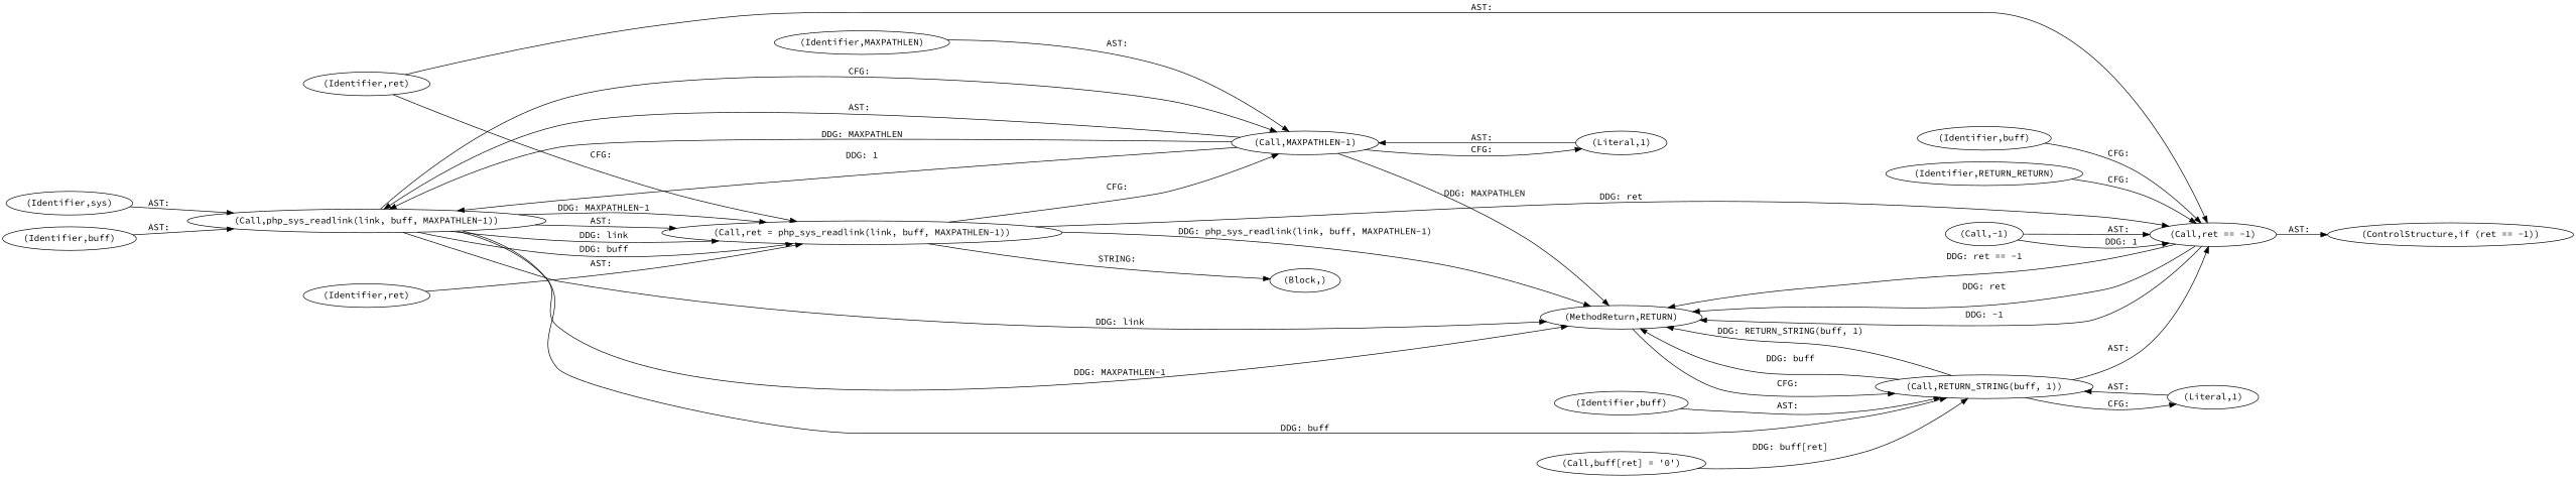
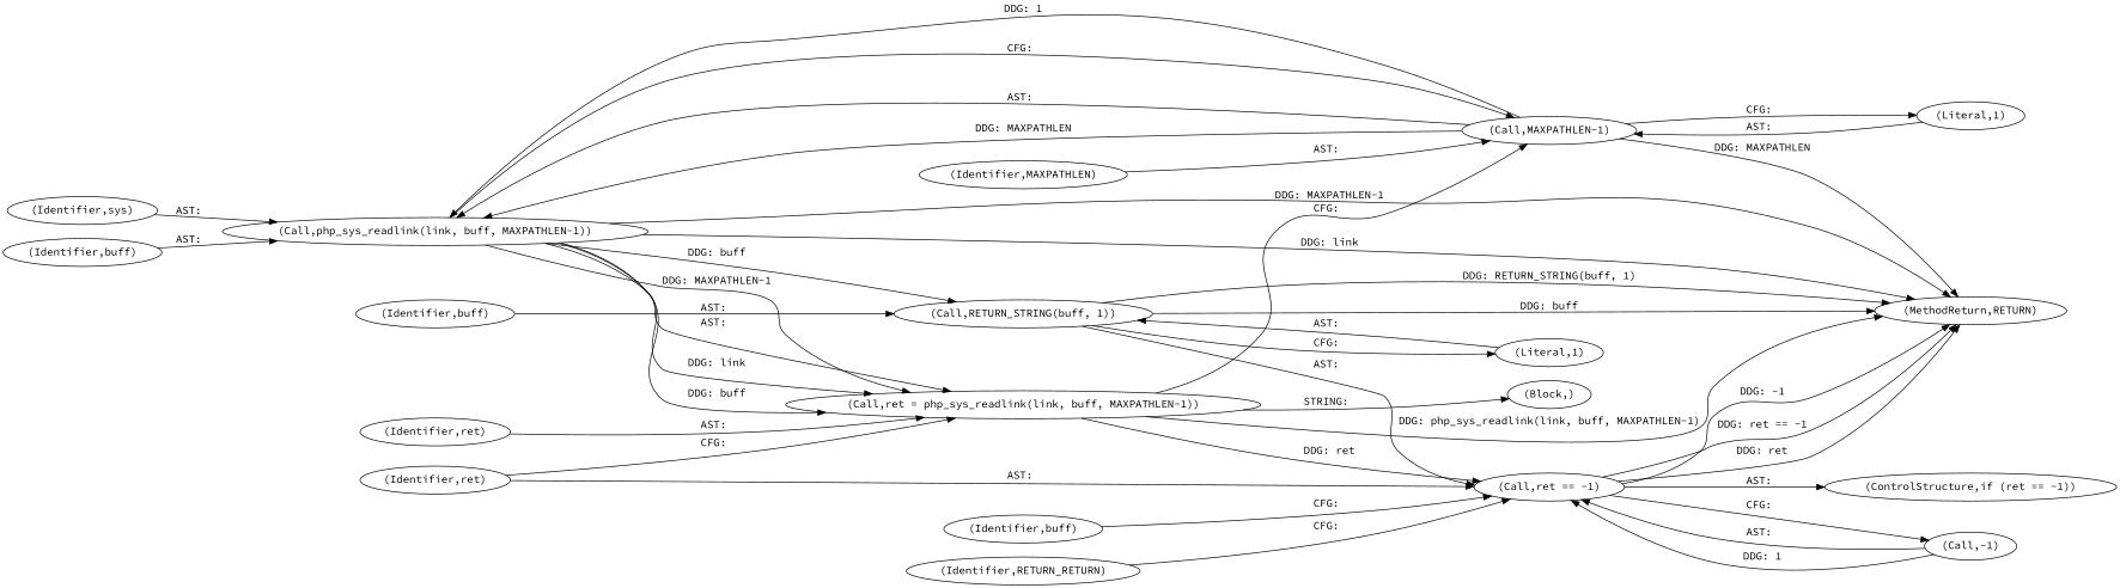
  digraph {
    fontname="Source Code Pro"
    rankdir=LR
    node [fontname="Source Code Pro"]
    edge [fontname="Source Code Pro"]
    n1 [label="(Call,php_sys_readlink(link, buff, MAXPATHLEN-1))"]
    n2 [label="(Call,MAXPATHLEN-1)"]
    n3 [label="(Call,ret = php_sys_readlink(link, buff, MAXPATHLEN-1))"]
    n4 [label="(Call,RETURN_STRING(buff, 1))"]
    n5 [label="(MethodReturn,RETURN)"]
    n6 [label="(Literal,1)"]
    n7 [label="(Call,ret == -1)"]
    n8 [label="(Block,)"]
    n9 [label="(Literal,1)"]
    n10 [label="(ControlStructure,if (ret == -1))"]
    n11 [label="(Call,-1)"]
    n12 [label="(Identifier,sys)"]
    n13 [label="(Identifier,buff)"]
    n14 [label="(Identifier,buff)"]
    n15 [label="(Identifier,RETURN_RETURN)"]
-   n16 [label="(Call,buff[ret] = '\0')"]
    n17 [label="(Identifier,ret)"]
    n18 [label="(Identifier,ret)"]
    n19 [label="(Identifier,MAXPATHLEN)"]
    n20 [label="(Identifier,buff)"]
    n1 -> n2 [label="CFG: "]
    n1 -> n3 [label="AST: "]
    n1 -> n3 [label="DDG: link"]
    n1 -> n3 [label="DDG: buff"]
    n1 -> n3 [label="DDG: MAXPATHLEN-1"]
    n1 -> n4 [label="DDG: buff"]
    n1 -> n5 [label="DDG: MAXPATHLEN-1"]
    n1 -> n5 [label="DDG: link"]
    n2 -> n1 [label="AST: "]
    n2 -> n1 [label="DDG: MAXPATHLEN"]
    n2 -> n1 [label="DDG: 1"]
    n2 -> n5 [label="DDG: MAXPATHLEN"]
    n2 -> n6 [label="CFG: "]
    n3 -> n2 [label="CFG: "]
    n3 -> n5 [label="DDG: php_sys_readlink(link, buff, MAXPATHLEN-1)"]
    n3 -> n7 [label="DDG: ret"]
    n3 -> n8 [label="STRING: "]
    n4 -> n5 [label="DDG: RETURN_STRING(buff, 1)"]
    n4 -> n5 [label="DDG: buff"]
    n4 -> n7 [label="AST: "]
    n4 -> n9 [label="CFG: "]
-   n5 -> n4 [label="CFG: "]
    n6 -> n2 [label="AST: "]
    n7 -> n5 [label="DDG: ret"]
    n7 -> n5 [label="DDG: -1"]
    n7 -> n5 [label="DDG: ret == -1"]
    n7 -> n10 [label="AST: "]
+   n7 -> n11 [label="CFG: "]
    n9 -> n4 [label="AST: "]
    n11 -> n7 [label="AST: "]
    n11 -> n7 [label="DDG: 1"]
    n12 -> n1 [label="AST: "]
    n13 -> n7 [label="CFG: "]
    n14 -> n4 [label="AST: "]
    n15 -> n7 [label="CFG: "]
-   n16 -> n4 [label="DDG: buff[ret]"]
    n17 -> n3 [label="AST: "]
    n18 -> n3 [label="CFG: "]
    n18 -> n7 [label="AST: "]
    n19 -> n2 [label="AST: "]
    n20 -> n1 [label="AST: "]
  }
